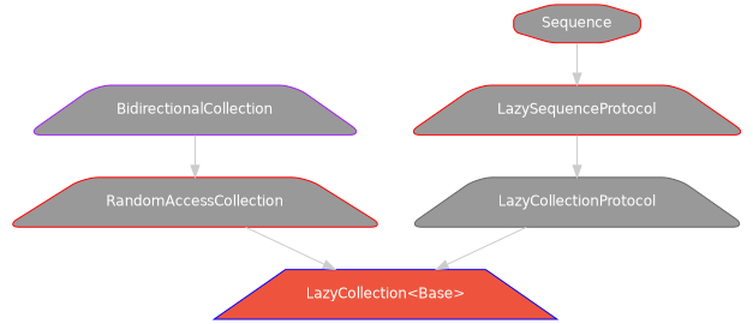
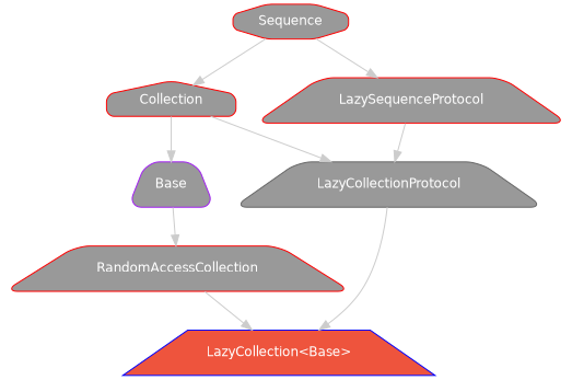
  strict digraph {
    node [color=red fillcolor="#999999" fontcolor=white fontname=Helvetica fontsize=12 margin="0.07,0.05" shape=trapezium style="filled,rounded"]
    edge [color="#cccccc"]
    "LazyCollection<Base>" [color=blue fillcolor="#ee543d" height=0.3 style=filled]
-   BidirectionalCollection [color=purple height=0.3]
+   BidirectionalCollection [color=purple height=0.3 label=Base]
    RandomAccessCollection [height=0.3]
+   Collection [height=0.3 shape=house]
    LazyCollectionProtocol [color=gray40 height=0.3]
    LazySequenceProtocol [height=0.3]
    Sequence [height=0.3 shape=octagon]
    subgraph sub_1 {
      rank=max
      "LazyCollection<Base>"
    }
    BidirectionalCollection -> RandomAccessCollection
    RandomAccessCollection -> "LazyCollection<Base>"
+   Collection -> BidirectionalCollection
+   Collection -> LazyCollectionProtocol
    LazyCollectionProtocol -> "LazyCollection<Base>"
    LazySequenceProtocol -> LazyCollectionProtocol
+   Sequence -> Collection
    Sequence -> LazySequenceProtocol
  }
